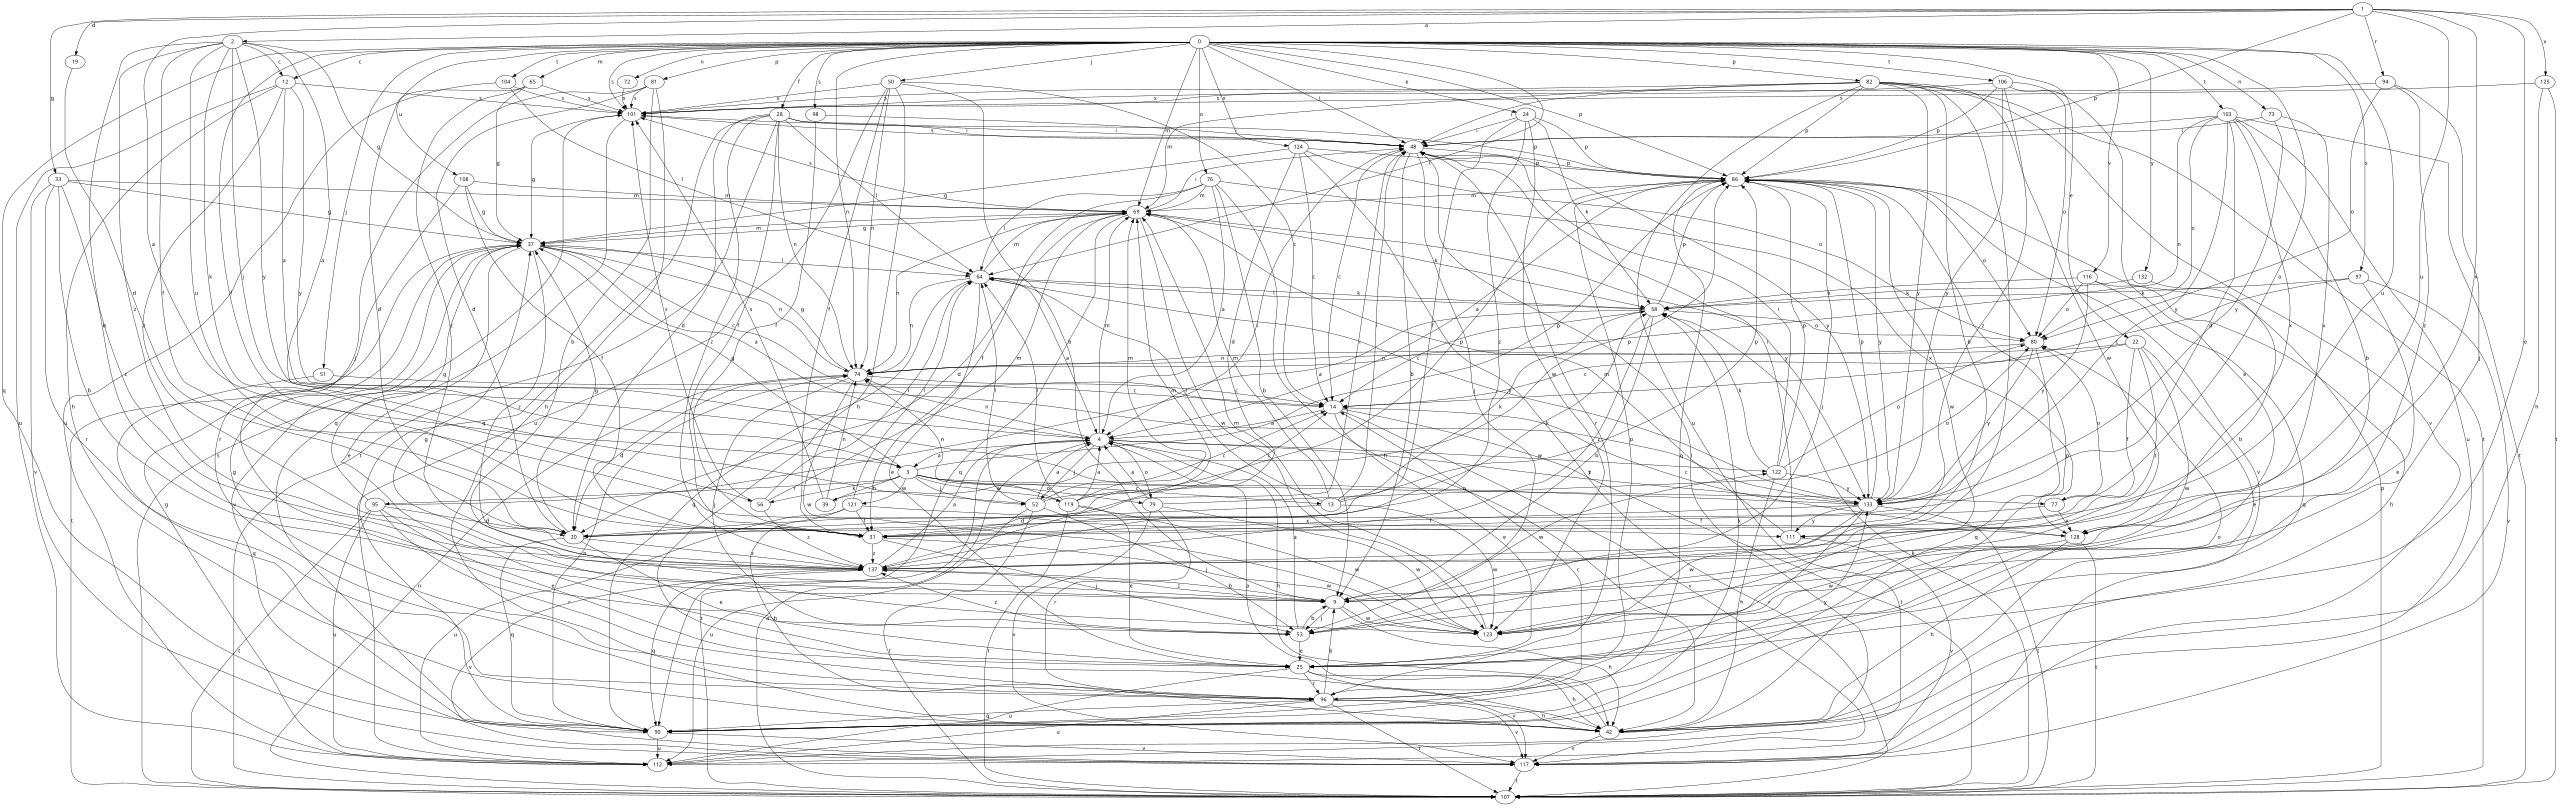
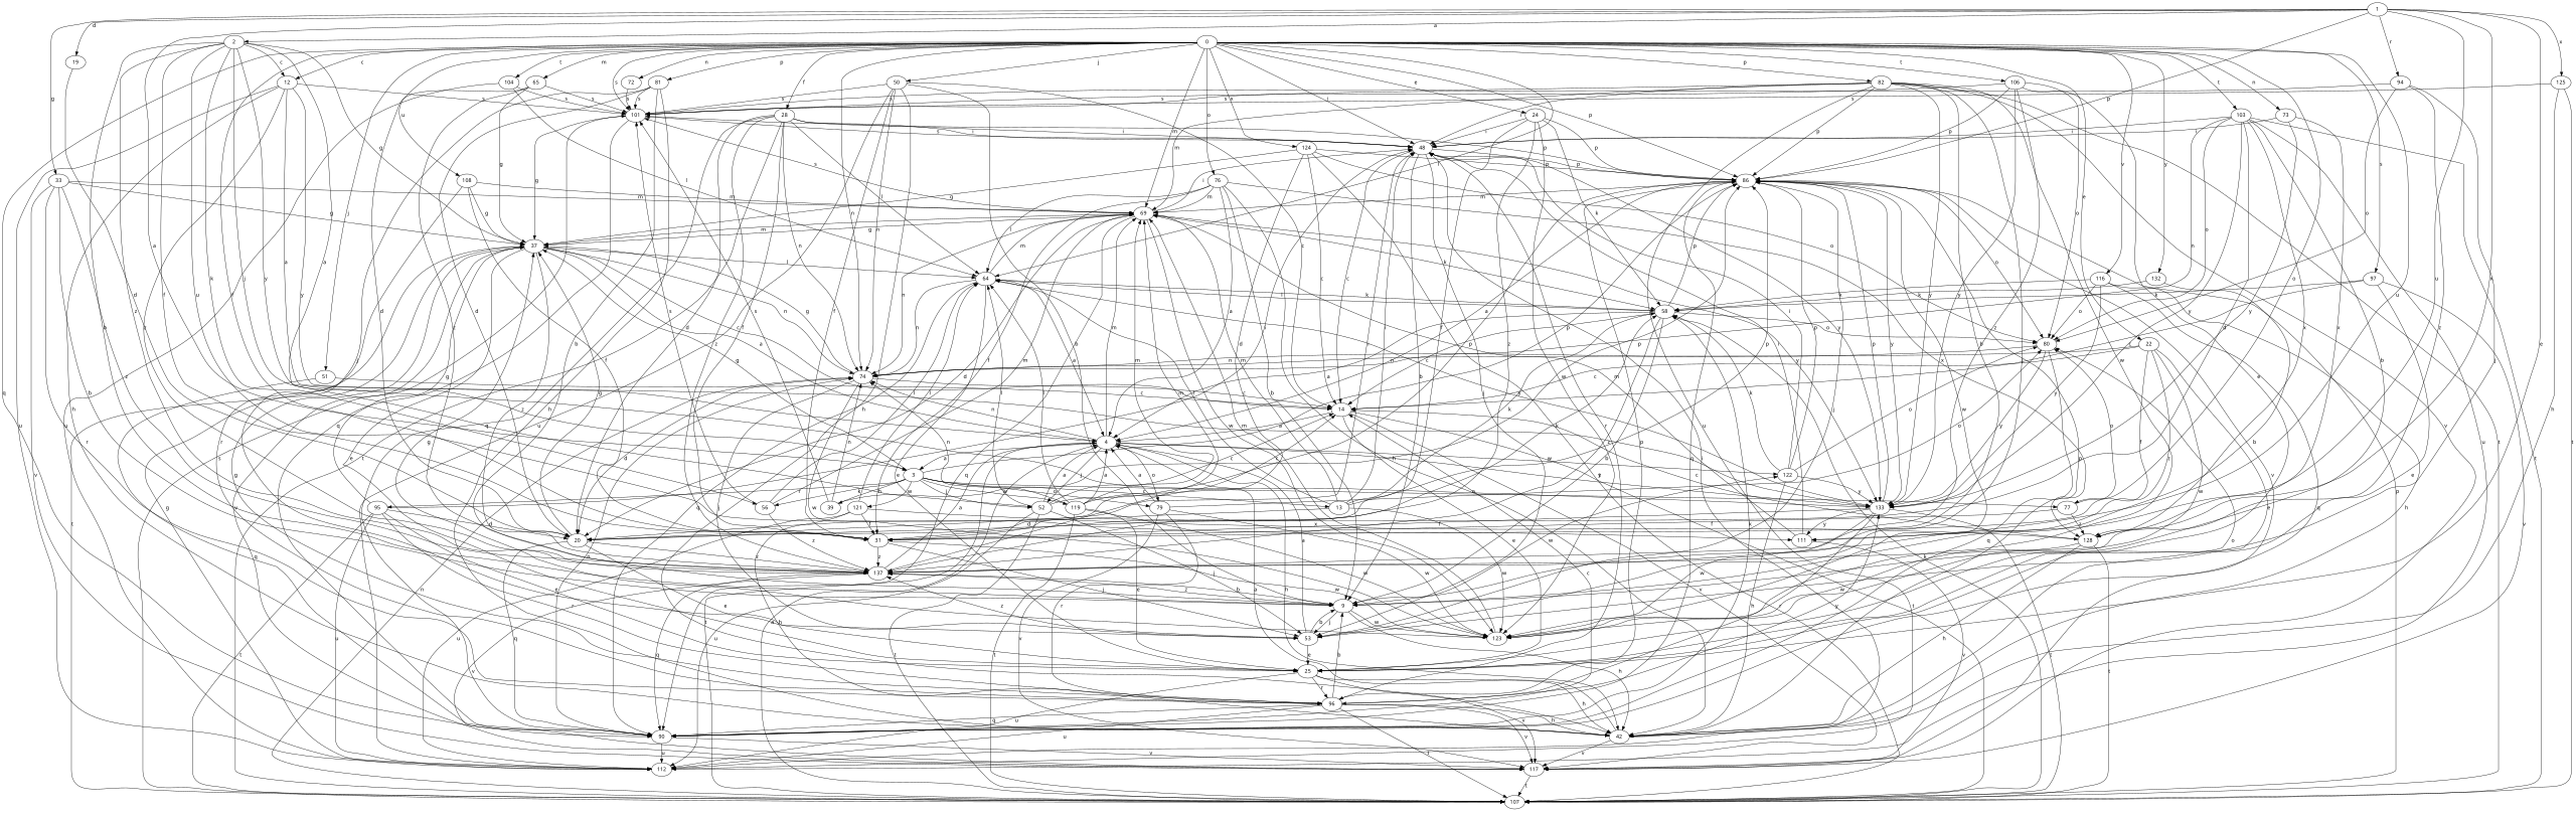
  strict digraph {
    fontname="Noto Sans"
    node [fontname="Noto Sans"]
    edge [fontname="Noto Sans"]
    0
    12
    22
    24
    28
    31
    48
    50
    51
    64
    65
    69
    72
    73
    74
    76
    77
    81
    82
    86
    90
    97
-   98
    101
    103
    104
    106
    108
    111
    116
    124
    132
    133
    137
    4
    42
    112
    25
    123
    14
    58
    107
    20
    53
    9
    96
    37
    128
    80
    117
    1
    2
    3
    19
    33
    94
    125
    52
    56
    13
    39
    79
    95
    119
    121
    122
    0 -> 12 [label=c]
    0 -> 22 [label=e]
    0 -> 24 [label=e]
    0 -> 28 [label=f]
    0 -> 31 [label=f]
    0 -> 48 [label=i]
    0 -> 50 [label=j]
    0 -> 51 [label=j]
    0 -> 64 [label=l]
    0 -> 65 [label=m]
    0 -> 69 [label=m]
    0 -> 72 [label=n]
    0 -> 73 [label=n]
    0 -> 74 [label=n]
    0 -> 76 [label=o]
    0 -> 77 [label=o]
    0 -> 81 [label=p]
    0 -> 82 [label=p]
    0 -> 86 [label=p]
    0 -> 90 [label=q]
    0 -> 97 [label=s]
-   0 -> 98 [label=s]
    0 -> 101 [label=s]
    0 -> 103 [label=t]
    0 -> 104 [label=t]
    0 -> 106 [label=t]
    0 -> 108 [label=u]
    0 -> 111 [label=u]
    0 -> 116 [label=v]
    0 -> 124 [label=x]
    0 -> 132 [label=y]
    12 -> 101 [label=s]
    12 -> 133 [label=y]
    12 -> 137 [label=z]
    12 -> 4 [label=a]
    12 -> 42 [label=h]
    12 -> 112 [label=u]
    22 -> 31 [label=f]
    22 -> 74 [label=n]
    22 -> 137 [label=z]
    22 -> 25 [label=e]
    22 -> 123 [label=w]
    22 -> 14 [label=c]
    24 -> 31 [label=f]
    24 -> 48 [label=i]
    24 -> 86 [label=p]
    24 -> 137 [label=z]
    24 -> 123 [label=w]
    24 -> 58 [label=k]
    28 -> 31 [label=f]
    28 -> 48 [label=i]
    28 -> 64 [label=l]
    28 -> 74 [label=n]
    28 -> 86 [label=p]
    28 -> 90 [label=q]
    28 -> 137 [label=z]
    28 -> 107 [label=t]
    28 -> 20 [label=d]
    31 -> 137 [label=z]
    31 -> 123 [label=w]
    31 -> 58 [label=k]
    31 -> 53 [label=j]
    48 -> 86 [label=p]
    48 -> 101 [label=s]
    48 -> 133 [label=y]
    48 -> 14 [label=c]
    48 -> 53 [label=j]
    48 -> 9 [label=b]
    48 -> 96 [label=r]
    50 -> 31 [label=f]
    50 -> 74 [label=n]
    50 -> 101 [label=s]
    50 -> 42 [label=h]
    50 -> 112 [label=u]
    50 -> 14 [label=c]
    50 -> 9 [label=b]
    51 -> 90 [label=q]
    51 -> 14 [label=c]
    64 -> 69 [label=m]
    64 -> 74 [label=n]
    64 -> 90 [label=q]
    64 -> 133 [label=y]
    64 -> 4 [label=a]
    64 -> 25 [label=e]
    64 -> 58 [label=k]
    65 -> 101 [label=s]
    65 -> 137 [label=z]
    65 -> 20 [label=d]
    65 -> 37 [label=g]
    69 -> 48 [label=i]
    69 -> 74 [label=n]
    69 -> 90 [label=q]
    69 -> 101 [label=s]
    69 -> 133 [label=y]
    69 -> 123 [label=w]
    69 -> 58 [label=k]
    69 -> 20 [label=d]
    69 -> 37 [label=g]
    72 -> 101 [label=s]
    73 -> 48 [label=i]
    73 -> 133 [label=y]
    73 -> 128 [label=x]
    74 -> 123 [label=w]
    74 -> 14 [label=c]
    74 -> 20 [label=d]
    74 -> 53 [label=j]
    74 -> 37 [label=g]
    76 -> 31 [label=f]
    76 -> 64 [label=l]
    76 -> 69 [label=m]
    76 -> 4 [label=a]
    76 -> 42 [label=h]
    76 -> 9 [label=b]
    76 -> 128 [label=x]
    77 -> 31 [label=f]
-   77 -> 128 [label=x]
+   77 -> 128 [label=z]
    77 -> 80 [label=o]
    81 -> 101 [label=s]
    81 -> 42 [label=h]
    81 -> 20 [label=d]
    81 -> 53 [label=j]
    81 -> 9 [label=b]
    82 -> 48 [label=i]
    82 -> 69 [label=m]
    82 -> 86 [label=p]
    82 -> 101 [label=s]
    82 -> 133 [label=y]
    82 -> 112 [label=u]
    82 -> 123 [label=w]
    82 -> 107 [label=t]
    82 -> 53 [label=j]
    82 -> 9 [label=b]
    82 -> 117 [label=v]
    86 -> 69 [label=m]
    86 -> 90 [label=q]
    86 -> 133 [label=y]
    86 -> 4 [label=a]
    86 -> 123 [label=w]
    86 -> 53 [label=j]
    86 -> 80 [label=o]
    86 -> 117 [label=v]
    90 -> 74 [label=n]
    90 -> 112 [label=u]
    90 -> 14 [label=c]
    90 -> 58 [label=k]
    90 -> 117 [label=v]
    97 -> 25 [label=e]
    97 -> 14 [label=c]
    97 -> 58 [label=k]
    97 -> 117 [label=v]
-   98 -> 31 [label=f]
-   98 -> 48 [label=i]
    101 -> 48 [label=i]
    101 -> 90 [label=q]
    101 -> 37 [label=g]
    103 -> 48 [label=i]
    103 -> 74 [label=n]
    103 -> 133 [label=y]
    103 -> 112 [label=u]
    103 -> 107 [label=t]
    103 -> 20 [label=d]
    103 -> 9 [label=b]
    103 -> 128 [label=x]
    103 -> 80 [label=o]
    104 -> 64 [label=l]
    104 -> 101 [label=s]
    104 -> 112 [label=u]
    106 -> 86 [label=p]
    106 -> 101 [label=s]
    106 -> 133 [label=y]
    106 -> 137 [label=z]
    106 -> 25 [label=e]
    106 -> 80 [label=o]
    108 -> 31 [label=f]
    108 -> 69 [label=m]
    108 -> 96 [label=r]
    108 -> 37 [label=g]
    111 -> 48 [label=i]
    111 -> 69 [label=m]
    111 -> 117 [label=v]
    116 -> 90 [label=q]
    116 -> 133 [label=y]
    116 -> 42 [label=h]
    116 -> 58 [label=k]
    116 -> 80 [label=o]
    124 -> 86 [label=p]
    124 -> 14 [label=c]
    124 -> 107 [label=t]
    124 -> 20 [label=d]
    124 -> 37 [label=g]
    124 -> 80 [label=o]
    132 -> 58 [label=k]
    132 -> 9 [label=b]
    133 -> 31 [label=f]
    133 -> 86 [label=p]
    133 -> 111 [label=y]
    133 -> 123 [label=w]
    133 -> 107 [label=t]
    133 -> 96 [label=r]
    137 -> 69 [label=m]
    137 -> 90 [label=q]
    137 -> 4 [label=a]
    137 -> 9 [label=b]
    137 -> 117 [label=v]
    4 -> 69 [label=m]
    4 -> 74 [label=n]
    4 -> 133 [label=y]
    4 -> 42 [label=h]
    4 -> 107 [label=t]
    4 -> 3 [label=a]
    4 -> 52 [label=j]
    4 -> 79 [label=o]
    4 -> 122 [label=w]
    42 -> 86 [label=p]
    42 -> 4 [label=a]
    42 -> 80 [label=o]
    42 -> 117 [label=v]
    112 -> 48 [label=i]
    112 -> 37 [label=g]
    25 -> 42 [label=h]
    25 -> 112 [label=u]
    25 -> 96 [label=r]
    25 -> 117 [label=v]
    123 -> 69 [label=m]
    123 -> 37 [label=g]
    14 -> 4 [label=a]
    14 -> 25 [label=e]
    14 -> 107 [label=t]
    14 -> 117 [label=v]
    58 -> 64 [label=l]
    58 -> 86 [label=p]
    58 -> 137 [label=z]
    58 -> 4 [label=a]
    58 -> 14 [label=c]
    58 -> 9 [label=b]
    58 -> 80 [label=o]
    107 -> 74 [label=n]
    107 -> 86 [label=p]
    107 -> 101 [label=s]
    107 -> 4 [label=a]
    107 -> 58 [label=k]
    20 -> 48 [label=i]
    20 -> 90 [label=q]
    20 -> 137 [label=z]
    20 -> 25 [label=e]
    20 -> 37 [label=g]
    53 -> 137 [label=z]
    53 -> 4 [label=a]
    53 -> 25 [label=e]
    53 -> 9 [label=b]
    9 -> 137 [label=z]
    9 -> 42 [label=h]
    9 -> 123 [label=w]
    9 -> 53 [label=j]
    9 -> 122 [label=w]
    96 -> 86 [label=p]
    96 -> 90 [label=q]
    96 -> 133 [label=y]
    96 -> 42 [label=h]
    96 -> 112 [label=u]
    96 -> 107 [label=t]
    96 -> 9 [label=b]
    96 -> 37 [label=g]
    96 -> 117 [label=v]
    37 -> 64 [label=l]
    37 -> 69 [label=m]
    37 -> 74 [label=n]
    37 -> 137 [label=z]
    37 -> 4 [label=a]
    37 -> 25 [label=e]
    37 -> 14 [label=c]
    37 -> 107 [label=t]
    37 -> 117 [label=v]
    128 -> 42 [label=h]
    128 -> 123 [label=w]
    128 -> 14 [label=c]
    128 -> 107 [label=t]
    80 -> 74 [label=n]
    80 -> 90 [label=q]
    80 -> 133 [label=y]
    117 -> 107 [label=t]
    1 -> 86 [label=p]
    1 -> 111 [label=u]
    1 -> 25 [label=e]
    1 -> 128 [label=x]
    1 -> 2 [label=a]
    1 -> 3 [label=a]
    1 -> 19 [label=d]
    1 -> 33 [label=g]
    1 -> 94 [label=r]
    1 -> 125 [label=x]
    2 -> 12 [label=c]
    2 -> 31 [label=f]
    2 -> 111 [label=u]
    2 -> 133 [label=y]
    2 -> 137 [label=z]
    2 -> 9 [label=b]
    2 -> 37 [label=g]
    2 -> 3 [label=a]
    2 -> 52 [label=j]
    2 -> 56 [label=k]
    3 -> 77 [label=o]
    3 -> 86 [label=p]
    3 -> 37 [label=g]
    3 -> 52 [label=j]
    3 -> 56 [label=k]
    3 -> 13 [label=c]
    3 -> 39 [label=h]
    3 -> 79 [label=o]
    3 -> 95 [label=r]
    3 -> 119 [label=w]
    3 -> 121 [label=w]
    19 -> 20 [label=d]
    33 -> 69 [label=m]
    33 -> 137 [label=z]
    33 -> 9 [label=b]
    33 -> 96 [label=r]
    33 -> 37 [label=g]
    33 -> 117 [label=v]
    94 -> 101 [label=s]
    94 -> 137 [label=z]
    94 -> 53 [label=j]
    94 -> 80 [label=o]
    125 -> 101 [label=s]
    125 -> 42 [label=h]
    125 -> 107 [label=t]
    52 -> 64 [label=l]
    52 -> 86 [label=p]
    52 -> 4 [label=a]
    52 -> 112 [label=u]
    52 -> 14 [label=c]
    52 -> 107 [label=t]
    52 -> 53 [label=j]
    56 -> 64 [label=l]
    56 -> 69 [label=m]
    56 -> 101 [label=s]
    56 -> 137 [label=z]
    13 -> 48 [label=i]
    13 -> 64 [label=l]
    13 -> 69 [label=m]
    13 -> 86 [label=p]
    13 -> 123 [label=w]
    13 -> 58 [label=k]
    13 -> 20 [label=d]
    39 -> 74 [label=n]
    39 -> 86 [label=p]
    39 -> 101 [label=s]
    79 -> 4 [label=a]
    79 -> 123 [label=w]
    79 -> 96 [label=r]
    79 -> 80 [label=o]
    79 -> 117 [label=v]
    95 -> 48 [label=i]
    95 -> 112 [label=u]
    95 -> 25 [label=e]
    95 -> 107 [label=t]
    95 -> 20 [label=d]
    95 -> 96 [label=r]
    95 -> 37 [label=g]
    119 -> 64 [label=l]
    119 -> 69 [label=m]
    119 -> 74 [label=n]
    119 -> 4 [label=a]
    119 -> 25 [label=e]
    119 -> 123 [label=w]
    119 -> 14 [label=c]
    119 -> 107 [label=t]
    121 -> 31 [label=f]
    121 -> 64 [label=l]
    121 -> 42 [label=h]
    121 -> 112 [label=u]
    121 -> 128 [label=x]
    122 -> 48 [label=i]
    122 -> 86 [label=p]
    122 -> 133 [label=y]
    122 -> 42 [label=h]
    122 -> 58 [label=k]
    122 -> 80 [label=o]
  }
